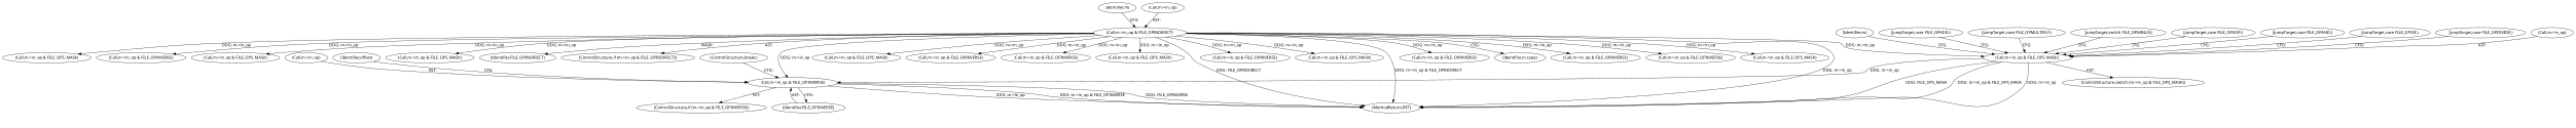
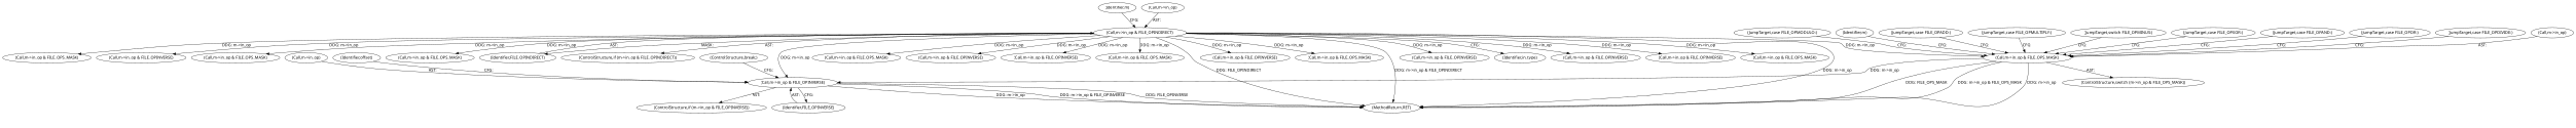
  digraph {
    fontname="Noto Sans"
    node [fontname="Noto Sans"]
    edge [fontname="Noto Sans"]
    n1 [label="(Call,m->in_op & FILE_OPINVERSE)"]
    n2 [label="(Identifier,FILE_OPINVERSE)"]
    n3 [label="(MethodReturn,RET)"]
    n4 [label="(ControlStructure,if (m->in_op & FILE_OPINVERSE))"]
    n5 [label="(Call,m->in_op & FILE_OPS_MASK)"]
    n6 [label="(ControlStructure,switch (m->in_op & FILE_OPS_MASK))"]
    n7 [label="(Call,m->in_op & FILE_OPINDIRECT)"]
    n8 [label="(Call,m->in_op & FILE_OPINVERSE)"]
    n9 [label="(Call,m->in_op & FILE_OPINVERSE)"]
    n10 [label="(Call,m->in_op & FILE_OPS_MASK)"]
    n11 [label="(Call,m->in_op & FILE_OPS_MASK)"]
    n12 [label="(Call,m->in_op & FILE_OPINVERSE)"]
    n13 [label="(Call,m->in_op & FILE_OPS_MASK)"]
    n14 [label="(Call,m->in_op & FILE_OPS_MASK)"]
    n15 [label="(Identifier,FILE_OPINDIRECT)"]
    n16 [label="(ControlStructure,if (m->in_op & FILE_OPINDIRECT))"]
    n17 [label="(Call,m->in_op & FILE_OPS_MASK)"]
    n18 [label="(Call,m->in_op & FILE_OPINVERSE)"]
    n19 [label="(Call,m->in_op & FILE_OPINVERSE)"]
    n20 [label="(Call,m->in_op & FILE_OPS_MASK)"]
    n21 [label="(Call,m->in_op & FILE_OPINVERSE)"]
    n22 [label="(Call,m->in_op & FILE_OPS_MASK)"]
    n23 [label="(Call,m->in_op & FILE_OPINVERSE)"]
    n24 [label="(Identifier,in_type)"]
    n25 [label="(Call,m->in_op)"]
    n26 [label="(Identifier,offset)"]
    n27 [label="(Identifier,m)"]
    n28 [label="(JumpTarget,switch FILE_OPMINUS:)"]
    n29 [label="(JumpTarget,case FILE_OPXOR:)"]
    n30 [label="(JumpTarget,case FILE_OPAND:)"]
    n31 [label="(Call,m->in_op)"]
    n32 [label="(ControlStructure,break;)"]
    n33 [label="(JumpTarget,case FILE_OPOR:)"]
    n34 [label="(JumpTarget,case FILE_OPDIVIDE:)"]
    n35 [label="(Call,m->in_op)"]
+   n36 [label="(JumpTarget,case FILE_OPMODULO:)"]
    n37 [label="(Identifier,m)"]
    n38 [label="(JumpTarget,case FILE_OPADD:)"]
    n39 [label="(JumpTarget,case FILE_OPMULTIPLY:)"]
    n1 -> n2 [label="CFG: "]
    n1 -> n3 [label="DDG: m->in_op"]
    n1 -> n3 [label="DDG: m->in_op & FILE_OPINVERSE"]
    n1 -> n3 [label="DDG: FILE_OPINVERSE"]
    n1 -> n4 [label="AST: "]
    n2 -> n1 [label="AST: "]
    n5 -> n1 [label="DDG: m->in_op"]
    n5 -> n3 [label="DDG: FILE_OPS_MASK"]
    n5 -> n3 [label="DDG: m->in_op & FILE_OPS_MASK"]
    n5 -> n3 [label="DDG: m->in_op"]
    n5 -> n6 [label="AST: "]
    n7 -> n1 [label="DDG: m->in_op"]
    n7 -> n3 [label="DDG: FILE_OPINDIRECT"]
    n7 -> n3 [label="DDG: m->in_op & FILE_OPINDIRECT"]
    n7 -> n3 [label="DDG: m->in_op"]
    n7 -> n5 [label="DDG: m->in_op"]
    n7 -> n8 [label="DDG: m->in_op"]
    n7 -> n9 [label="DDG: m->in_op"]
    n7 -> n10 [label="DDG: m->in_op"]
    n7 -> n11 [label="DDG: m->in_op"]
    n7 -> n12 [label="DDG: m->in_op"]
    n7 -> n13 [label="DDG: m->in_op"]
    n7 -> n14 [label="DDG: m->in_op"]
    n7 -> n15 [label="MASK: "]
    n7 -> n16 [label="AST: "]
    n7 -> n17 [label="DDG: m->in_op"]
    n7 -> n18 [label="DDG: m->in_op"]
    n7 -> n19 [label="DDG: m->in_op"]
    n7 -> n20 [label="DDG: m->in_op"]
    n7 -> n21 [label="DDG: m->in_op"]
    n7 -> n22 [label="DDG: m->in_op"]
    n7 -> n23 [label="DDG: m->in_op"]
    n7 -> n24 [label="CFG: "]
+   n15 -> n7 [label="AST: "]
    n25 -> n1 [label="AST: "]
    n26 -> n1 [label="CFG: "]
    n27 -> n7 [label="CFG: "]
    n28 -> n5 [label="CFG: "]
    n29 -> n5 [label="CFG: "]
    n30 -> n5 [label="CFG: "]
    n31 -> n7 [label="AST: "]
    n32 -> n1 [label="CFG: "]
    n33 -> n5 [label="CFG: "]
    n34 -> n5 [label="CFG: "]
    n35 -> n5 [label="AST: "]
+   n36 -> n5 [label="CFG: "]
    n37 -> n5 [label="CFG: "]
    n38 -> n5 [label="CFG: "]
    n39 -> n5 [label="CFG: "]
  }
